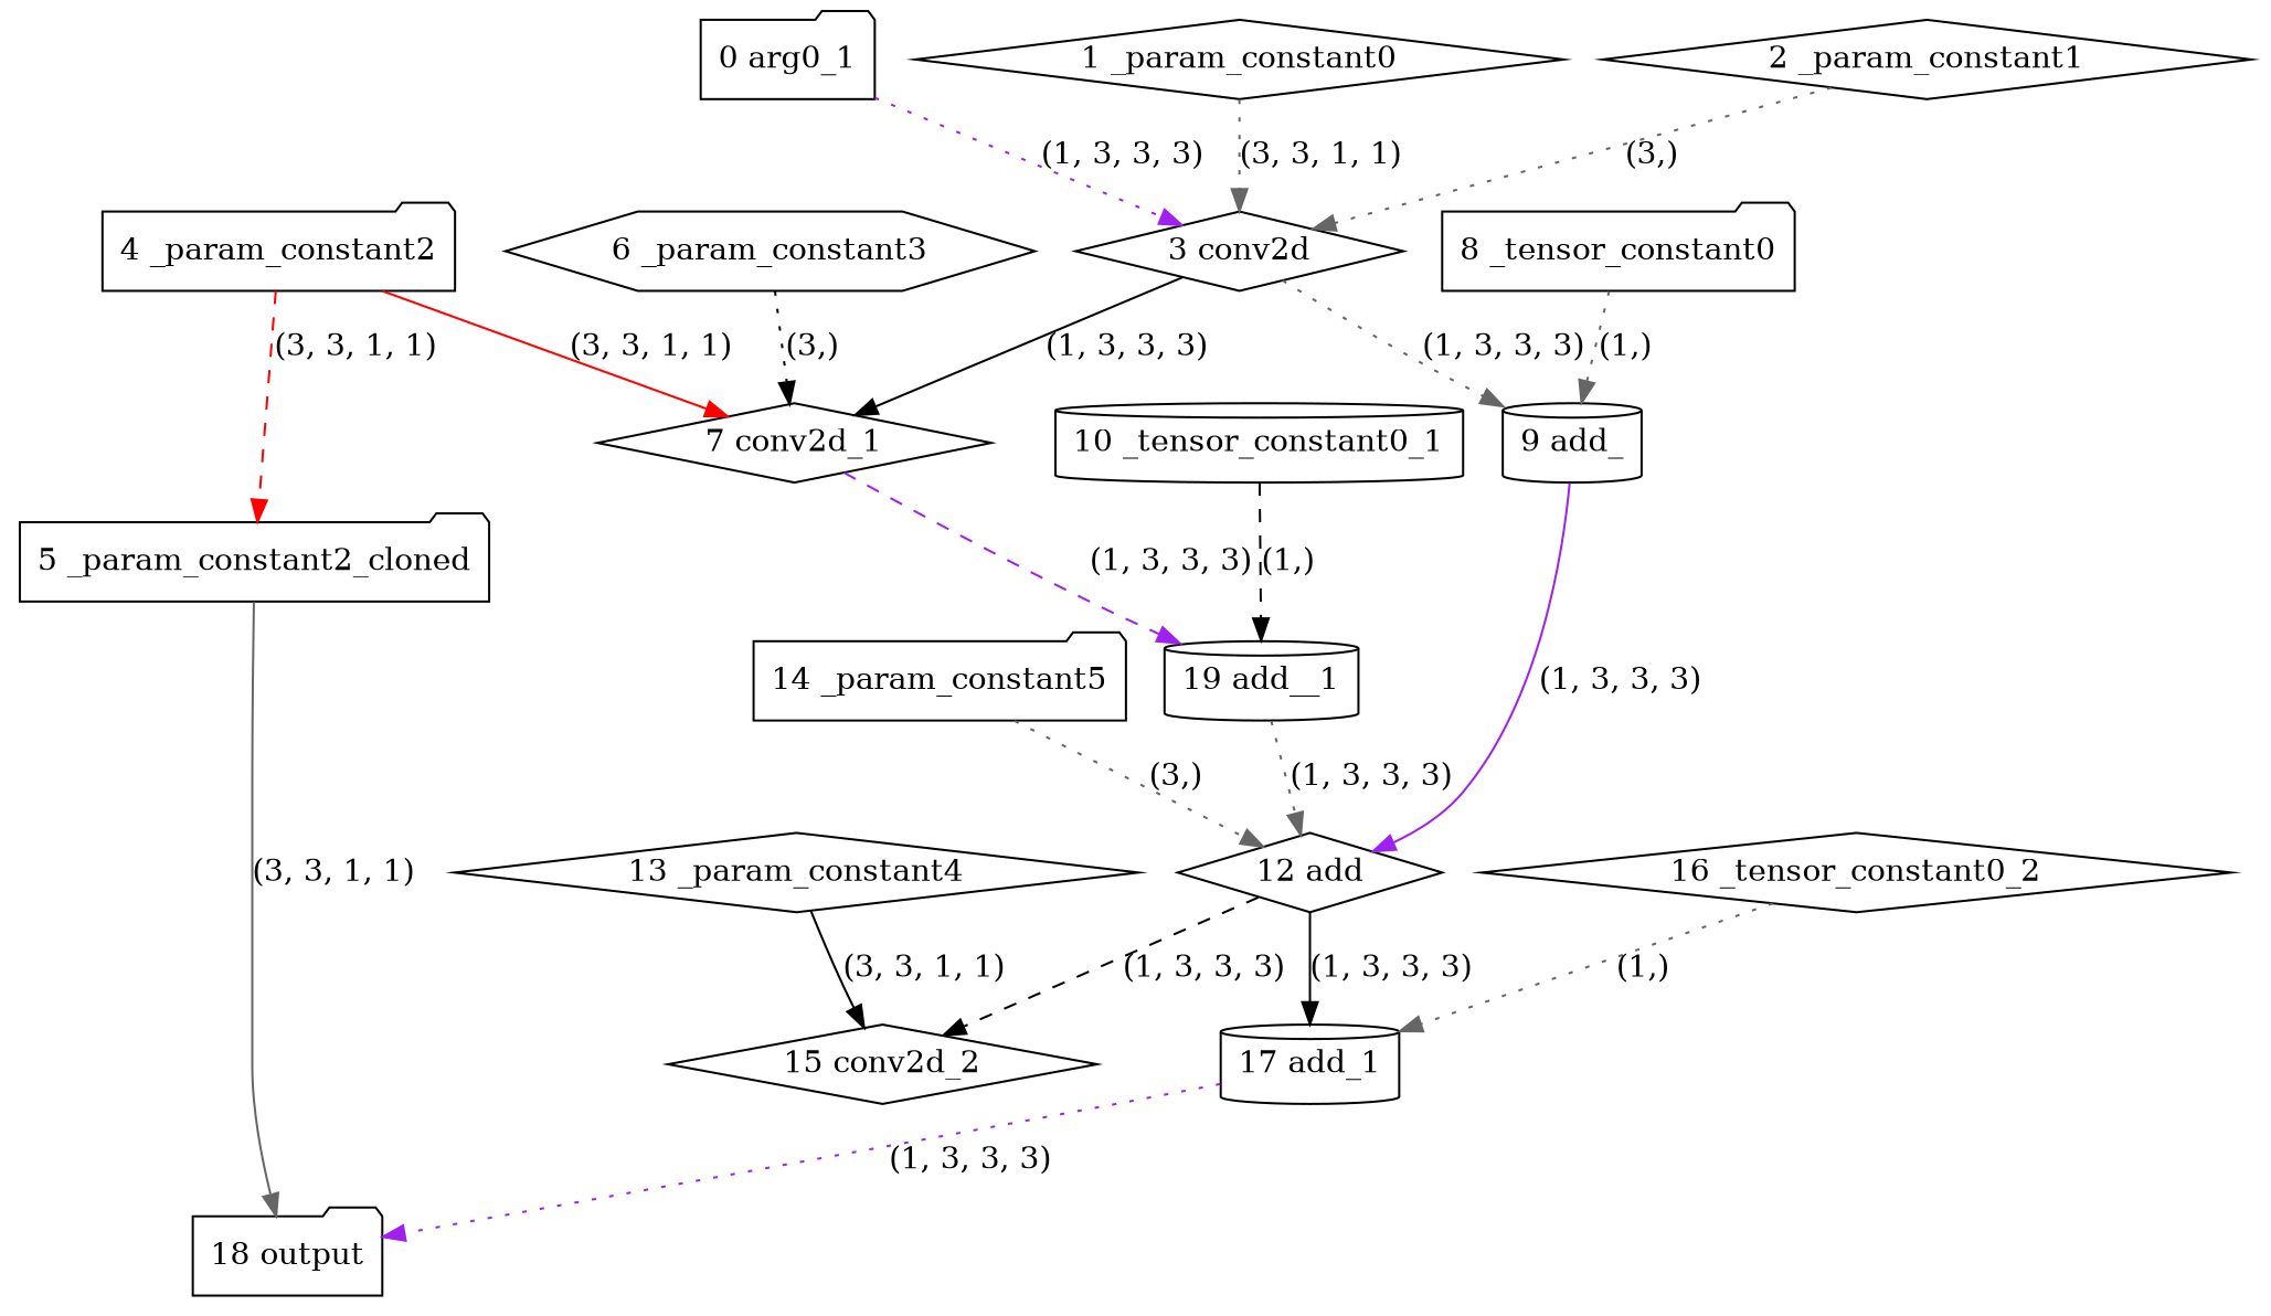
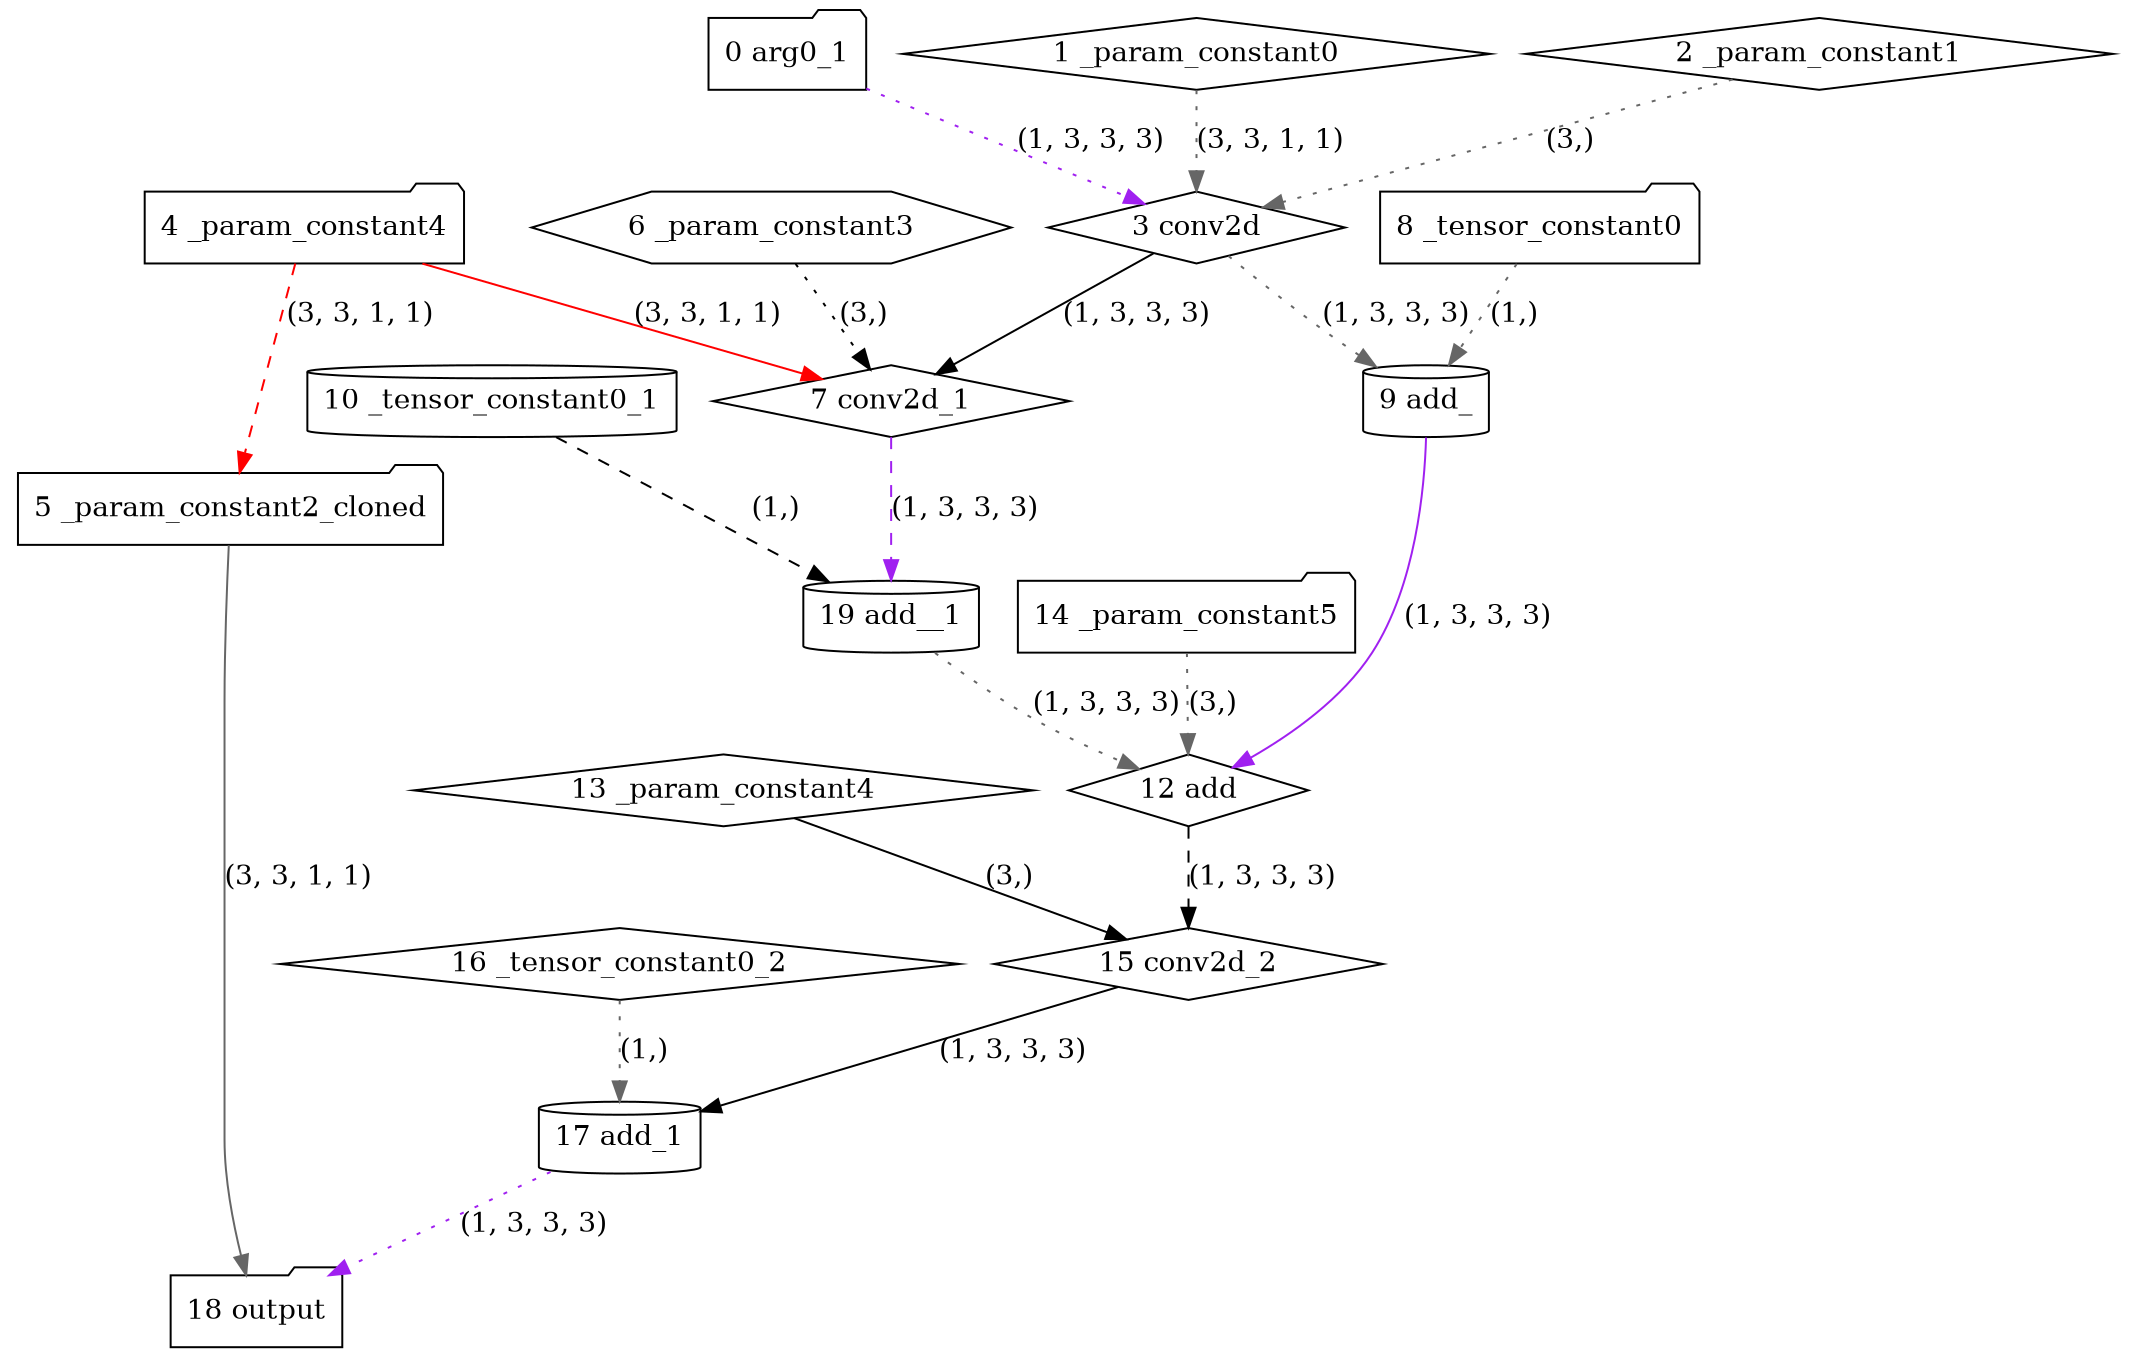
  strict digraph {
    node [shape=diamond type=get_attr]
    edge [color=gray40 style=dotted]
    "0 arg0_1" [shape=folder type=input]
    "3 conv2d" [type=conv2d]
    "7 conv2d_1" [type=conv2d]
    "9 add_" [shape=cylinder type=add_]
    "1 _param_constant0"
    "2 _param_constant1"
    n7 [label="19 add__1" shape=cylinder type=add_]
    "12 add" [type=add]
-   "4 _param_constant2" [shape=folder]
+   "4 _param_constant2" [shape=folder label="4 _param_constant4"]
    "5 _param_constant2_cloned" [shape=folder type=clone]
    "18 output" [shape=folder type=output]
    "6 _param_constant3" [shape=hexagon]
    "8 _tensor_constant0" [shape=folder]
    "15 conv2d_2" [type=conv2d]
    "10 _tensor_constant0_1" [shape=cylinder]
    "17 add_1" [shape=cylinder type=add]
    "13 _param_constant4"
    "14 _param_constant5" [shape=folder]
    "16 _tensor_constant0_2"
    "0 arg0_1" -> "3 conv2d" [color=purple label="(1, 3, 3, 3)"]
    "3 conv2d" -> "7 conv2d_1" [color=black label="(1, 3, 3, 3)" style=solid]
    "3 conv2d" -> "9 add_" [label="(1, 3, 3, 3)"]
    "7 conv2d_1" -> n7 [color=purple label="(1, 3, 3, 3)" style=dashed]
    "9 add_" -> "12 add" [color=purple label="(1, 3, 3, 3)" style=solid]
    "1 _param_constant0" -> "3 conv2d" [label="(3, 3, 1, 1)"]
    "2 _param_constant1" -> "3 conv2d" [label="(3,)"]
    n7 -> "12 add" [label="(1, 3, 3, 3)"]
    "12 add" -> "15 conv2d_2" [color=black label="(1, 3, 3, 3)" style=dashed]
    "4 _param_constant2" -> "7 conv2d_1" [color=red label="(3, 3, 1, 1)" style=solid]
    "4 _param_constant2" -> "5 _param_constant2_cloned" [color=red label="(3, 3, 1, 1)" style=dashed]
    "5 _param_constant2_cloned" -> "18 output" [label="(3, 3, 1, 1)" style=solid]
    "6 _param_constant3" -> "7 conv2d_1" [color=black label="(3,)"]
    "8 _tensor_constant0" -> "9 add_" [label="(1,)"]
-   "12 add" -> "17 add_1" [color=black label="(1, 3, 3, 3)" style=solid]
+   "15 conv2d_2" -> "17 add_1" [color=black label="(1, 3, 3, 3)" style=solid]
    "10 _tensor_constant0_1" -> n7 [color=black label="(1,)" style=dashed]
    "17 add_1" -> "18 output" [color=purple label="(1, 3, 3, 3)"]
-   "13 _param_constant4" -> "15 conv2d_2" [color=black label="(3, 3, 1, 1)" style=solid]
+   "13 _param_constant4" -> "15 conv2d_2" [color=black label="(3,)" style=solid]
    "14 _param_constant5" -> "12 add" [label="(3,)"]
    "16 _tensor_constant0_2" -> "17 add_1" [label="(1,)"]
  }
